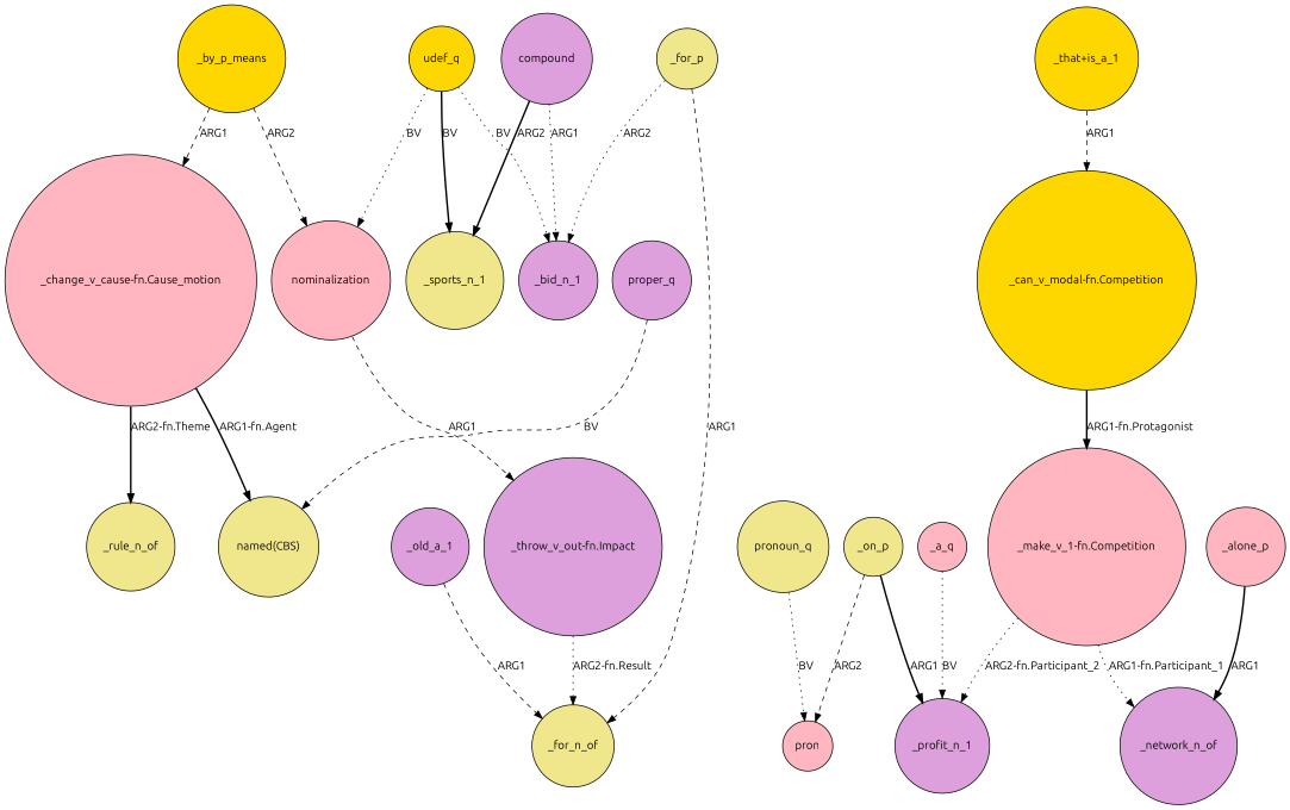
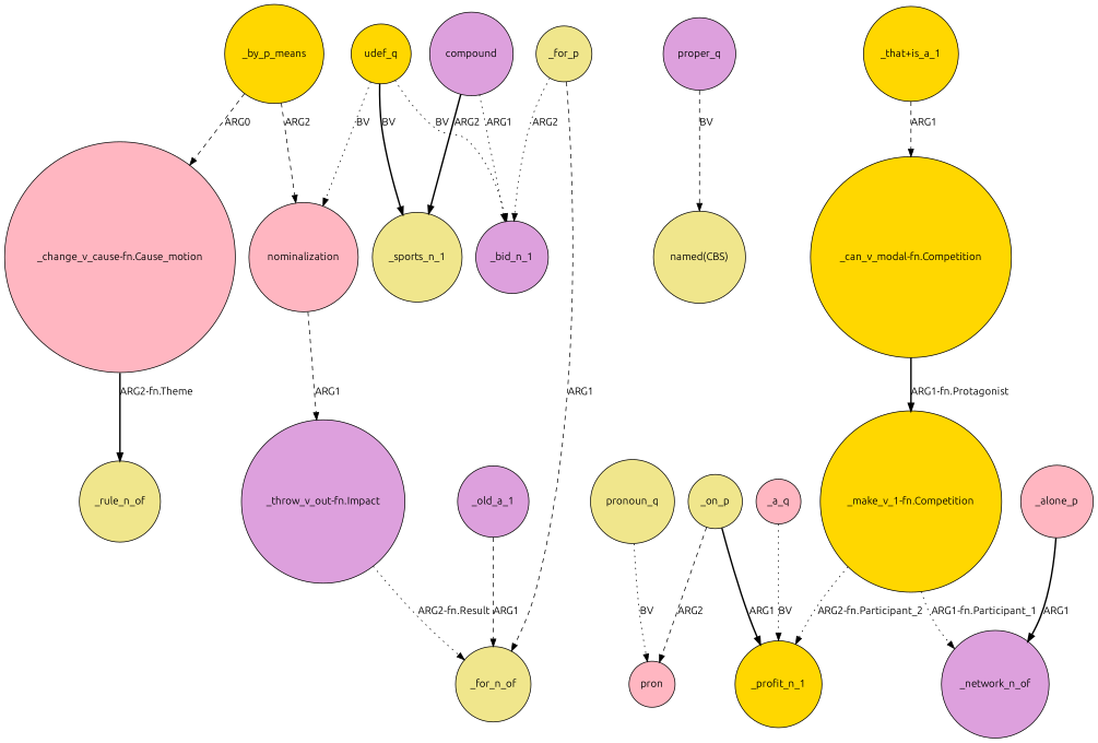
  digraph {
    fontname=Ubuntu
    node [fillcolor=khaki fontname=Ubuntu shape=circle style=filled]
    edge [fontname=Ubuntu style=dotted]
    n1 [label=_for_n_of]
    "_throw_v_out-fn.Impact" [fillcolor=plum]
    _for_p
    _bid_n_1 [fillcolor=plum]
    compound [fillcolor=plum]
    _sports_n_1
    _rule_n_of
    "_change_v_cause-fn.Cause_motion" [fillcolor=lightpink]
    "named(CBS)"
    udef_q [fillcolor=gold]
    nominalization [fillcolor=lightpink]
    _by_p_means [fillcolor=gold]
    _on_p
    pron [fillcolor=lightpink]
-   _profit_n_1 [fillcolor=plum]
+   _profit_n_1 [fillcolor=gold]
    "_that+is_a_1" [fillcolor=gold]
    n17 [fillcolor=gold label="_can_v_modal-fn.Competition"]
-   "_make_v_1-fn.Competition" [fillcolor=lightpink]
+   "_make_v_1-fn.Competition" [fillcolor=gold]
    _network_n_of [fillcolor=plum]
    pronoun_q
    proper_q [fillcolor=plum]
    _alone_p [fillcolor=lightpink]
    _old_a_1 [fillcolor=plum]
    _a_q [fillcolor=lightpink]
    "_throw_v_out-fn.Impact" -> n1 [label="ARG2-fn.Result"]
    _for_p -> n1 [label=ARG1 style=dashed]
    _for_p -> _bid_n_1 [label=ARG2]
    compound -> _bid_n_1 [label=ARG1]
    compound -> _sports_n_1 [label=ARG2 style=bold]
    "_change_v_cause-fn.Cause_motion" -> _rule_n_of [label="ARG2-fn.Theme" style=bold]
-   "_change_v_cause-fn.Cause_motion" -> "named(CBS)" [label="ARG1-fn.Agent" style=bold]
    udef_q -> _bid_n_1 [label=BV]
    udef_q -> _sports_n_1 [label=BV style=bold]
    udef_q -> nominalization [label=BV]
    nominalization -> "_throw_v_out-fn.Impact" [label=ARG1 style=dashed]
-   _by_p_means -> "_change_v_cause-fn.Cause_motion" [label=ARG1 style=dashed]
+   _by_p_means -> "_change_v_cause-fn.Cause_motion" [label=ARG0 style=dashed]
    _by_p_means -> nominalization [label=ARG2 style=dashed]
    _on_p -> pron [label=ARG2 style=dashed]
    _on_p -> _profit_n_1 [label=ARG1 style=bold]
    "_that+is_a_1" -> n17 [label=ARG1 style=dashed]
    n17 -> "_make_v_1-fn.Competition" [label="ARG1-fn.Protagonist" style=bold]
    "_make_v_1-fn.Competition" -> _profit_n_1 [label="ARG2-fn.Participant_2"]
    "_make_v_1-fn.Competition" -> _network_n_of [label="ARG1-fn.Participant_1"]
    pronoun_q -> pron [label=BV]
    proper_q -> "named(CBS)" [label=BV style=dashed]
    _alone_p -> _network_n_of [label=ARG1 style=bold]
    _old_a_1 -> n1 [label=ARG1 style=dashed]
    _a_q -> _profit_n_1 [label=BV]
  }
